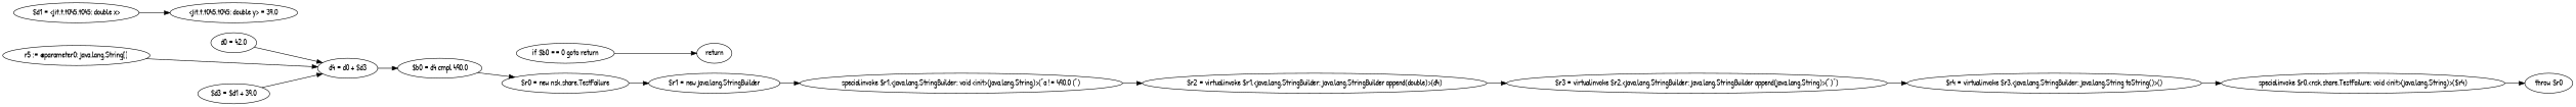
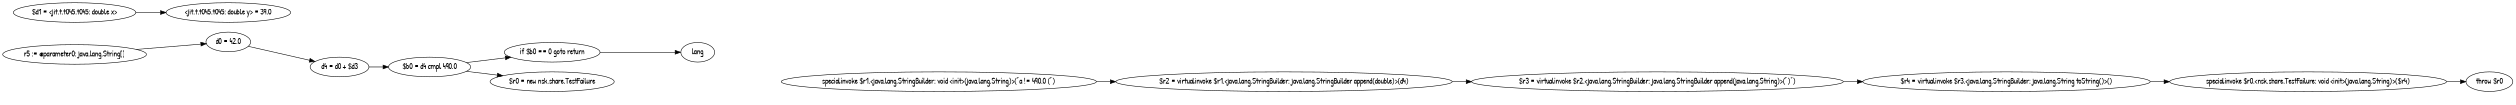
  digraph {
    fontname="Patrick Hand"
    rankdir=LR
    node [fontname="Patrick Hand"]
    edge [fontname="Patrick Hand"]
    "r5 := @parameter0: java.lang.String[]"
    "d0 = 42.0"
    "d4 = d0 + $d3"
    "$d1 = <jit.t.t045.t045: double x>"
    "<jit.t.t045.t045: double y> = 39.0"
-   "$d3 = $d1 + 39.0"
    "$b0 = d4 cmpl 490.0"
    "if $b0 == 0 goto return"
    "$r0 = new nsk.share.TestFailure"
-   return
-   "$r1 = new java.lang.StringBuilder"
+   return [label=lang]
    "specialinvoke $r1.<java.lang.StringBuilder: void <init>(java.lang.String)>(\"a != 490.0 (\")"
    "$r2 = virtualinvoke $r1.<java.lang.StringBuilder: java.lang.StringBuilder append(double)>(d4)"
    "$r3 = virtualinvoke $r2.<java.lang.StringBuilder: java.lang.StringBuilder append(java.lang.String)>(\")\")"
    "$r4 = virtualinvoke $r3.<java.lang.StringBuilder: java.lang.String toString()>()"
    "specialinvoke $r0.<nsk.share.TestFailure: void <init>(java.lang.String)>($r4)"
    "throw $r0"
-   "r5 := @parameter0: java.lang.String[]" -> "d4 = d0 + $d3"
+   "r5 := @parameter0: java.lang.String[]" -> "d0 = 42.0"
    "d0 = 42.0" -> "d4 = d0 + $d3"
    "d4 = d0 + $d3" -> "$b0 = d4 cmpl 490.0"
    "$d1 = <jit.t.t045.t045: double x>" -> "<jit.t.t045.t045: double y> = 39.0"
-   "$d3 = $d1 + 39.0" -> "d4 = d0 + $d3"
+   "$b0 = d4 cmpl 490.0" -> "if $b0 == 0 goto return"
    "$b0 = d4 cmpl 490.0" -> "$r0 = new nsk.share.TestFailure"
    "if $b0 == 0 goto return" -> return
-   "$r0 = new nsk.share.TestFailure" -> "$r1 = new java.lang.StringBuilder"
-   "$r1 = new java.lang.StringBuilder" -> "specialinvoke $r1.<java.lang.StringBuilder: void <init>(java.lang.String)>(\"a != 490.0 (\")"
    "specialinvoke $r1.<java.lang.StringBuilder: void <init>(java.lang.String)>(\"a != 490.0 (\")" -> "$r2 = virtualinvoke $r1.<java.lang.StringBuilder: java.lang.StringBuilder append(double)>(d4)"
    "$r2 = virtualinvoke $r1.<java.lang.StringBuilder: java.lang.StringBuilder append(double)>(d4)" -> "$r3 = virtualinvoke $r2.<java.lang.StringBuilder: java.lang.StringBuilder append(java.lang.String)>(\")\")"
    "$r3 = virtualinvoke $r2.<java.lang.StringBuilder: java.lang.StringBuilder append(java.lang.String)>(\")\")" -> "$r4 = virtualinvoke $r3.<java.lang.StringBuilder: java.lang.String toString()>()"
    "$r4 = virtualinvoke $r3.<java.lang.StringBuilder: java.lang.String toString()>()" -> "specialinvoke $r0.<nsk.share.TestFailure: void <init>(java.lang.String)>($r4)"
    "specialinvoke $r0.<nsk.share.TestFailure: void <init>(java.lang.String)>($r4)" -> "throw $r0"
  }
